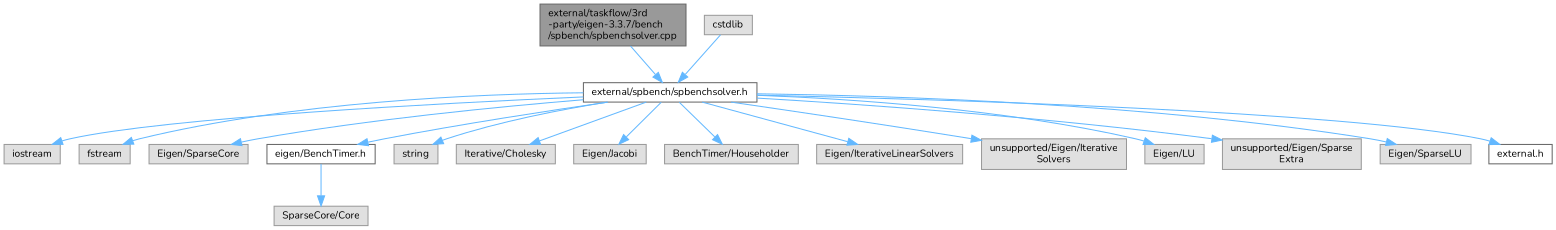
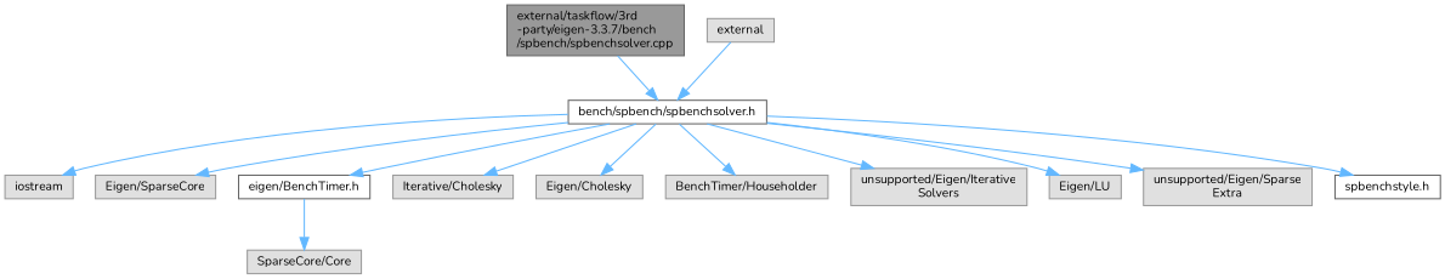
  digraph {
    fontname=Nunito
    node [color=grey60 fillcolor="#E0E0E0" fontname=Nunito fontsize=10 shape=box style=filled]
    edge [color=steelblue1 fontname=Nunito fontsize=10 labelfontname=Helvetica labelfontsize=10 style=solid]
    n1 [color=gray40 fillcolor=grey60 fontcolor=black height=0.2 label="external/taskflow/3rd\l-party/eigen-3.3.7/bench\l/spbench/spbenchsolver.cpp" width=0.4]
-   n2 [color=grey40 fillcolor=white height=0.2 label="external/spbench/spbenchsolver.h" width=0.4]
+   n2 [color=grey40 fillcolor=white height=0.2 label="bench/spbench/spbenchsolver.h" width=0.4]
    n3 [height=0.2 label=iostream width=0.4]
-   n4 [height=0.2 label=fstream width=0.4]
    n5 [height=0.2 label="Eigen/SparseCore" width=0.4]
    n6 [color=grey40 fillcolor=white height=0.2 label="eigen/BenchTimer.h" width=0.4]
-   n7 [height=0.2 label=string width=0.4]
    n8 [height=0.2 label="Iterative/Cholesky" width=0.4]
-   n9 [height=0.2 label="Eigen/Jacobi" width=0.4]
+   n9 [height=0.2 label="Eigen/Cholesky" width=0.4]
    n10 [height=0.2 label="BenchTimer/Householder" width=0.4]
-   n11 [height=0.2 label="Eigen/IterativeLinearSolvers" width=0.4]
    n12 [height=0.2 label="unsupported/Eigen/Iterative\lSolvers" width=0.4]
    n13 [height=0.2 label="Eigen/LU" width=0.4]
    n14 [height=0.2 label="unsupported/Eigen/Sparse\lExtra" width=0.4]
-   n15 [height=0.2 label="Eigen/SparseLU" width=0.4]
-   n16 [color=grey40 fillcolor=white height=0.2 label="external.h" width=0.4]
+   n16 [color=grey40 fillcolor=white height=0.2 label="spbenchstyle.h" width=0.4]
    n17 [height=0.2 label="SparseCore/Core" width=0.4]
-   n18 [height=0.2 label=cstdlib width=0.4]
+   n18 [height=0.2 label=external width=0.4]
    n1 -> n2
    n2 -> n3
-   n2 -> n4
    n2 -> n5
    n2 -> n6
-   n2 -> n7
    n2 -> n8
    n2 -> n9
    n2 -> n10
-   n2 -> n11
    n2 -> n12
    n2 -> n13
    n2 -> n14
-   n2 -> n15
    n2 -> n16
    n6 -> n17
    n18 -> n2
  }
